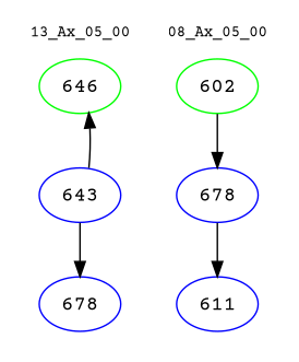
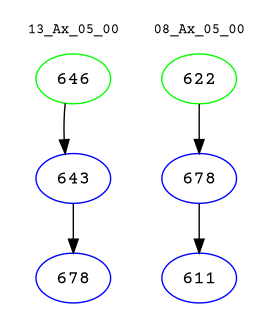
  digraph {
    fontname="Courier Prime"
    node [color=blue fontname="Courier Prime"]
    edge [color=black fontname="Courier Prime"]
    n1 [color=green label=646]
    n2 [label=643]
    n3 [label=678]
-   n4 [color=green label=602]
+   n4 [color=green label=622]
    n5 [label=678]
    n6 [label=611]
    subgraph cluster_1 {
      color=white
      fontsize=10
      label="13_Ax_05_00"
      n1
      n2
      n3
    }
    subgraph cluster_2 {
      color=white
      fontsize=10
      label="08_Ax_05_00"
      n4
      n5
      n6
    }
-   n2 -> n1
+   n1 -> n2
    n2 -> n3
    n4 -> n5
    n5 -> n6
  }
